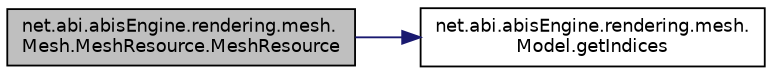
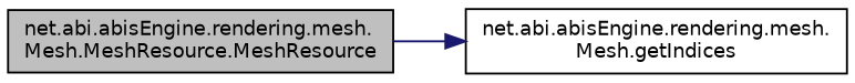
  digraph {
    rankdir=LR
    node [color=black fontname=Helvetica fontsize=10 shape=record style=filled]
    n1 [fillcolor=grey75 fontcolor=black height=0.2 label="net.abi.abisEngine.rendering.mesh.\lMesh.MeshResource.MeshResource" width=0.4]
-   n2 [fillcolor=white height=0.2 label="net.abi.abisEngine.rendering.mesh.\lModel.getIndices" width=0.4]
+   n2 [fillcolor=white height=0.2 label="net.abi.abisEngine.rendering.mesh.\lMesh.getIndices" width=0.4]
    n1 -> n2 [color=midnightblue fontname=Helvetica fontsize=10 labelfontname=Helvetica labelfontsize=10 style=solid]
  }
